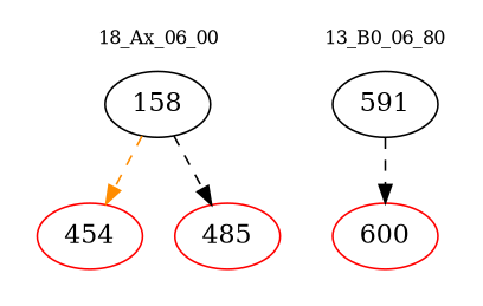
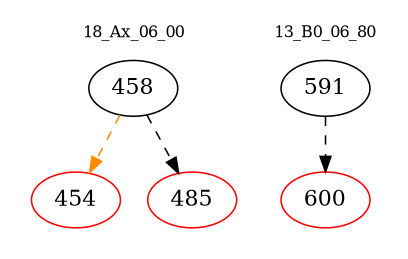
  digraph {
    node [color=red]
    edge [color=black style=dashed]
-   n1 [color=black label=158]
+   n1 [color=black label=458]
    n2 [label=454]
    n3 [label=485]
    n4 [color=black label=591]
    n5 [label=600]
    subgraph cluster_1 {
      color=white
      fontsize=10
      label="18_Ax_06_00"
      n1
      n2
      n3
    }
    subgraph cluster_2 {
      color=white
      fontsize=10
      label="13_B0_06_80"
      n4
      n5
    }
    n1 -> n2 [color=darkorange]
    n1 -> n3
    n4 -> n5
  }
